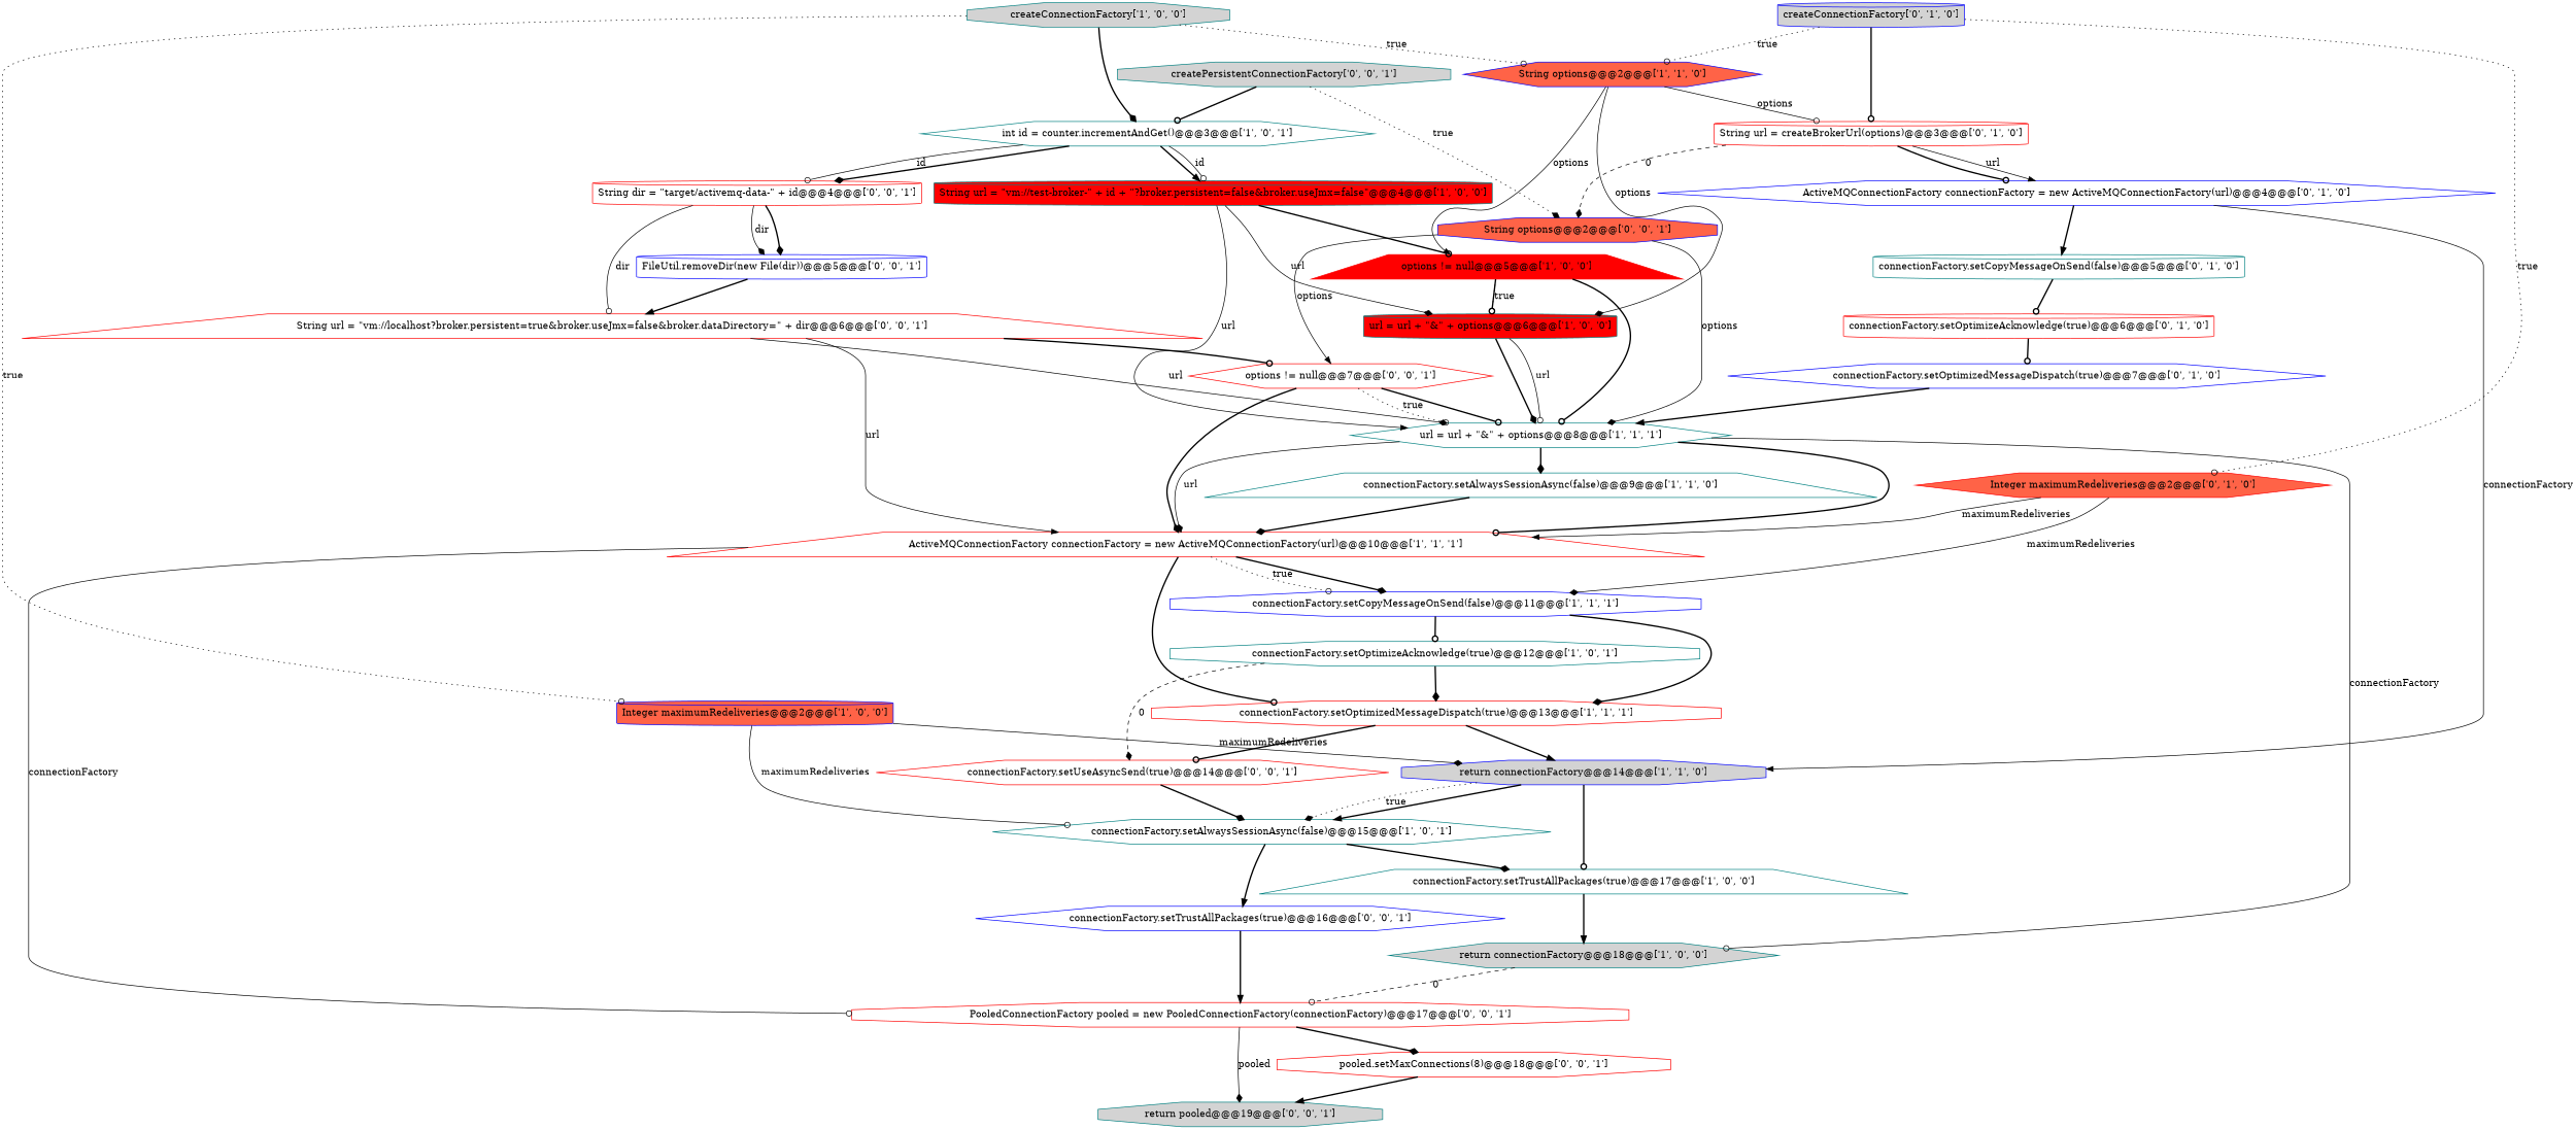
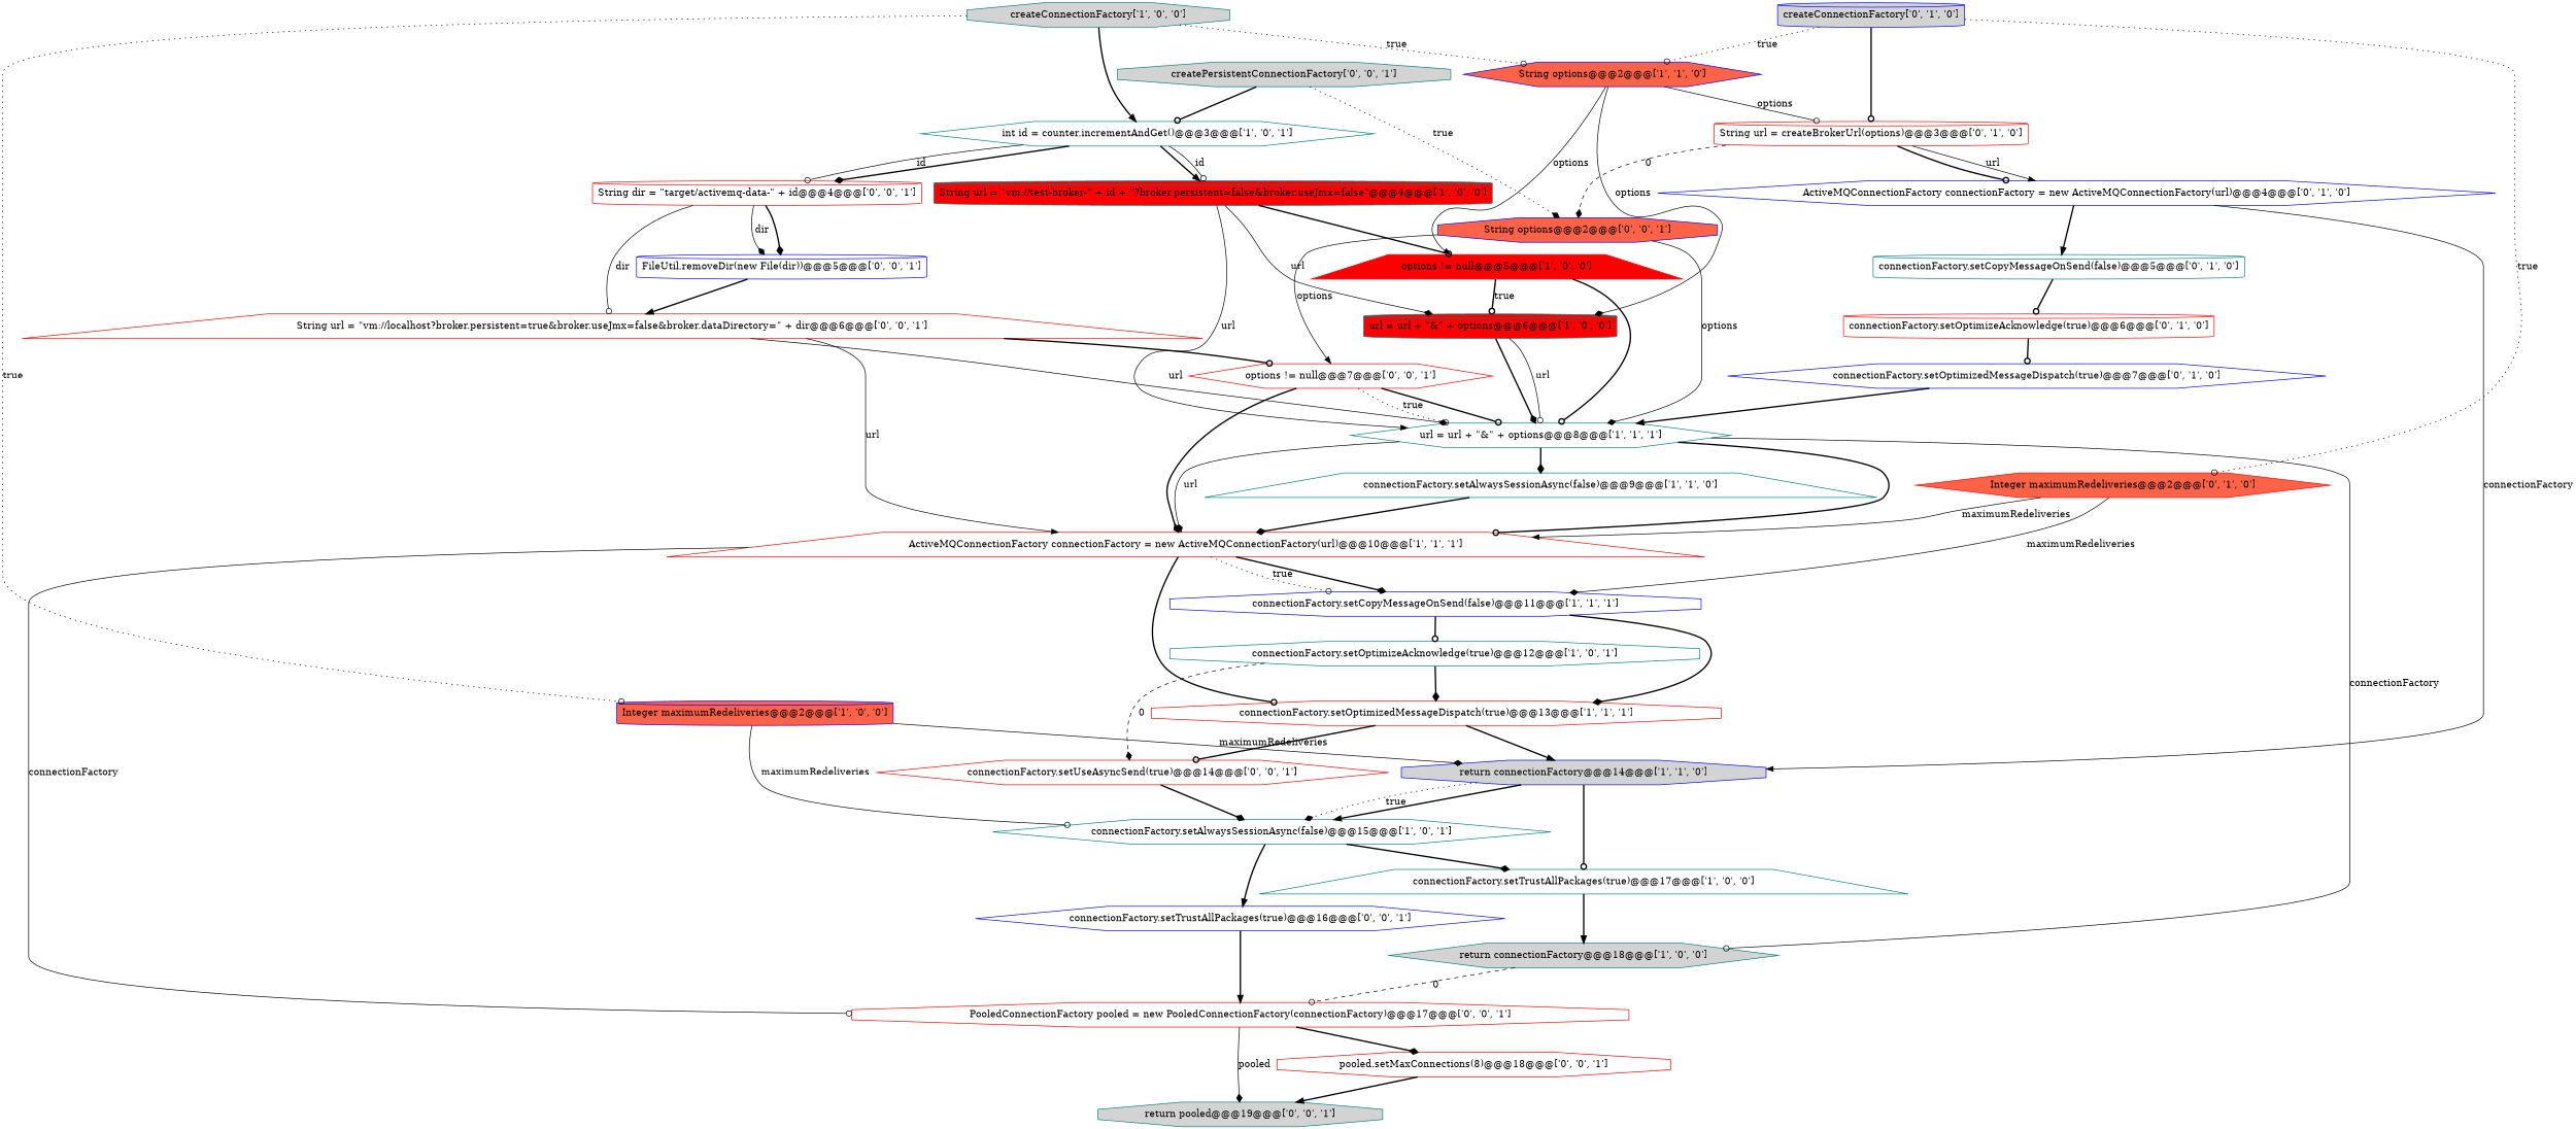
  digraph {
    node [color=teal fillcolor=white shape=hexagon style=filled]
    edge [arrowhead=odot style=bold]
    n1 [color=red label="String url = \"vm://localhost?broker.persistent=true&broker.useJmx=false&broker.dataDirectory=\" + dir@@@6@@@['0', '0', '1']" shape=trapezium]
    n2 [label="url = url + \"&\" + options@@@8@@@['1', '1', '1']"]
    n3 [color=red label="ActiveMQConnectionFactory connectionFactory = new ActiveMQConnectionFactory(url)@@@10@@@['1', '1', '1']" shape=trapezium]
    n4 [color=red label="options != null@@@7@@@['0', '0', '1']"]
    n5 [label="connectionFactory.setAlwaysSessionAsync(false)@@@9@@@['1', '1', '0']" shape=trapezium]
    n6 [fillcolor=lightgray label="return connectionFactory@@@18@@@['1', '0', '0']"]
    n7 [color=red label="connectionFactory.setOptimizedMessageDispatch(true)@@@13@@@['1', '1', '1']" shape=octagon]
    n8 [color=red label="PooledConnectionFactory pooled = new PooledConnectionFactory(connectionFactory)@@@17@@@['0', '0', '1']" shape=octagon]
    n9 [color=blue label="connectionFactory.setCopyMessageOnSend(false)@@@11@@@['1', '1', '1']" shape=octagon]
    n10 [color=red label="connectionFactory.setOptimizeAcknowledge(true)@@@6@@@['0', '1', '0']" shape=cylinder]
    n11 [color=blue label="connectionFactory.setOptimizedMessageDispatch(true)@@@7@@@['0', '1', '0']"]
    n12 [color=blue label="ActiveMQConnectionFactory connectionFactory = new ActiveMQConnectionFactory(url)@@@4@@@['0', '1', '0']"]
    n13 [label="connectionFactory.setCopyMessageOnSend(false)@@@5@@@['0', '1', '0']" shape=cylinder]
    n14 [color=blue fillcolor=lightgray label="return connectionFactory@@@14@@@['1', '1', '0']" shape=octagon]
    n15 [label="connectionFactory.setAlwaysSessionAsync(false)@@@15@@@['1', '0', '1']"]
    n16 [label="connectionFactory.setTrustAllPackages(true)@@@17@@@['1', '0', '0']" shape=trapezium]
    n17 [fillcolor=lightgray label="createPersistentConnectionFactory['0', '0', '1']" shape=octagon]
    n18 [color=blue fillcolor=tomato label="String options@@@2@@@['0', '0', '1']" shape=octagon]
    n19 [label="int id = counter.incrementAndGet()@@@3@@@['1', '0', '1']"]
    n20 [color=red label="String dir = \"target/activemq-data-\" + id@@@4@@@['0', '0', '1']" shape=cylinder]
    n21 [fillcolor=red label="String url = \"vm://test-broker-\" + id + \"?broker.persistent=false&broker.useJmx=false\"@@@4@@@['1', '0', '0']" shape=cylinder]
    n22 [color=red label="connectionFactory.setUseAsyncSend(true)@@@14@@@['0', '0', '1']"]
    n23 [color=blue label="connectionFactory.setTrustAllPackages(true)@@@16@@@['0', '0', '1']"]
    n24 [color=blue fillcolor=lightgray label="createConnectionFactory['0', '1', '0']" shape=cylinder]
    n25 [color=red fillcolor=tomato label="Integer maximumRedeliveries@@@2@@@['0', '1', '0']"]
    n26 [color=red label="String url = createBrokerUrl(options)@@@3@@@['0', '1', '0']" shape=cylinder]
    n27 [color=blue fillcolor=tomato label="String options@@@2@@@['1', '1', '0']"]
    n28 [color=red fillcolor=red label="options != null@@@5@@@['1', '0', '0']" shape=trapezium]
    n29 [fillcolor=red label="url = url + \"&\" + options@@@6@@@['1', '0', '0']" shape=cylinder]
    n30 [color=blue label="FileUtil.removeDir(new File(dir))@@@5@@@['0', '0', '1']" shape=cylinder]
    n31 [color=red label="pooled.setMaxConnections(8)@@@18@@@['0', '0', '1']" shape=octagon]
    n32 [fillcolor=lightgray label="return pooled@@@19@@@['0', '0', '1']" shape=octagon]
    n33 [fillcolor=lightgray label="createConnectionFactory['1', '0', '0']" shape=octagon]
    n34 [color=blue fillcolor=tomato label="Integer maximumRedeliveries@@@2@@@['1', '0', '0']" shape=cylinder]
    n35 [label="connectionFactory.setOptimizeAcknowledge(true)@@@12@@@['1', '0', '1']" shape=octagon]
    n1 -> n2 [arrowhead=diamond label=url style=solid]
    n1 -> n3 [arrowhead=normal label=url style=solid]
    n1 -> n4
    n2 -> n3 [arrowhead=diamond label=url style=solid]
    n2 -> n3
    n2 -> n5 [arrowhead=diamond]
    n2 -> n6 [label=connectionFactory style=solid]
    n3 -> n7
    n3 -> n8 [label=connectionFactory style=solid]
    n3 -> n9 [arrowhead=diamond]
    n3 -> n9 [label=true style=dotted]
    n4 -> n2 [label=true style=dotted]
    n4 -> n2
    n4 -> n3 [arrowhead=diamond]
    n5 -> n3 [arrowhead=diamond]
    n6 -> n8 [label=0 style=dashed]
    n7 -> n14 [arrowhead=normal]
    n7 -> n22
    n8 -> n31 [arrowhead=diamond]
    n8 -> n32 [arrowhead=diamond label=pooled style=solid]
    n9 -> n7 [arrowhead=diamond]
    n9 -> n35
    n10 -> n11
    n11 -> n2 [arrowhead=normal]
    n12 -> n13 [arrowhead=normal]
    n12 -> n14 [arrowhead=normal label=connectionFactory style=solid]
    n13 -> n10
    n14 -> n15 [arrowhead=normal]
    n14 -> n15 [arrowhead=diamond label=true style=dotted]
    n14 -> n16
    n15 -> n16 [arrowhead=diamond]
    n15 -> n23 [arrowhead=normal]
    n16 -> n6 [arrowhead=normal]
    n17 -> n18 [arrowhead=diamond label=true style=dotted]
    n17 -> n19
    n18 -> n2 [arrowhead=diamond label=options style=solid]
    n18 -> n4 [arrowhead=normal label=options style=solid]
    n19 -> n20 [arrowhead=diamond]
    n19 -> n20 [label=id style=solid]
    n19 -> n21 [arrowhead=normal]
    n19 -> n21 [label=id style=solid]
    n20 -> n1 [label=dir style=solid]
    n20 -> n30 [arrowhead=diamond]
    n20 -> n30 [arrowhead=diamond label=dir style=solid]
    n21 -> n2 [arrowhead=normal label=url style=solid]
    n21 -> n28
    n21 -> n29 [arrowhead=diamond label=url style=solid]
    n22 -> n15 [arrowhead=diamond]
    n23 -> n8 [arrowhead=normal]
    n24 -> n25 [label=true style=dotted]
    n24 -> n26
    n24 -> n27 [label=true style=dotted]
    n25 -> n3 [arrowhead=normal label=maximumRedeliveries style=solid]
    n25 -> n9 [arrowhead=diamond label=maximumRedeliveries style=solid]
    n26 -> n12 [arrowhead=normal label=url style=solid]
    n26 -> n12
    n26 -> n18 [arrowhead=diamond label=0 style=dashed]
    n27 -> n26 [label=options style=solid]
    n27 -> n28 [arrowhead=normal label=options style=solid]
    n27 -> n29 [arrowhead=diamond label=options style=solid]
    n28 -> n2
    n28 -> n29
    n28 -> n29 [label=true style=dotted]
    n29 -> n2 [label=url style=solid]
    n29 -> n2 [arrowhead=diamond]
    n30 -> n1 [arrowhead=normal]
    n31 -> n32 [arrowhead=normal]
-   n33 -> n19 [arrowhead=diamond]
+   n33 -> n19 [arrowhead=normal]
    n33 -> n27 [label=true style=dotted]
    n33 -> n34 [label=true style=dotted]
    n34 -> n14 [arrowhead=diamond label=maximumRedeliveries style=solid]
    n34 -> n15 [label=maximumRedeliveries style=solid]
    n35 -> n7 [arrowhead=diamond]
    n35 -> n22 [arrowhead=diamond label=0 style=dashed]
  }
